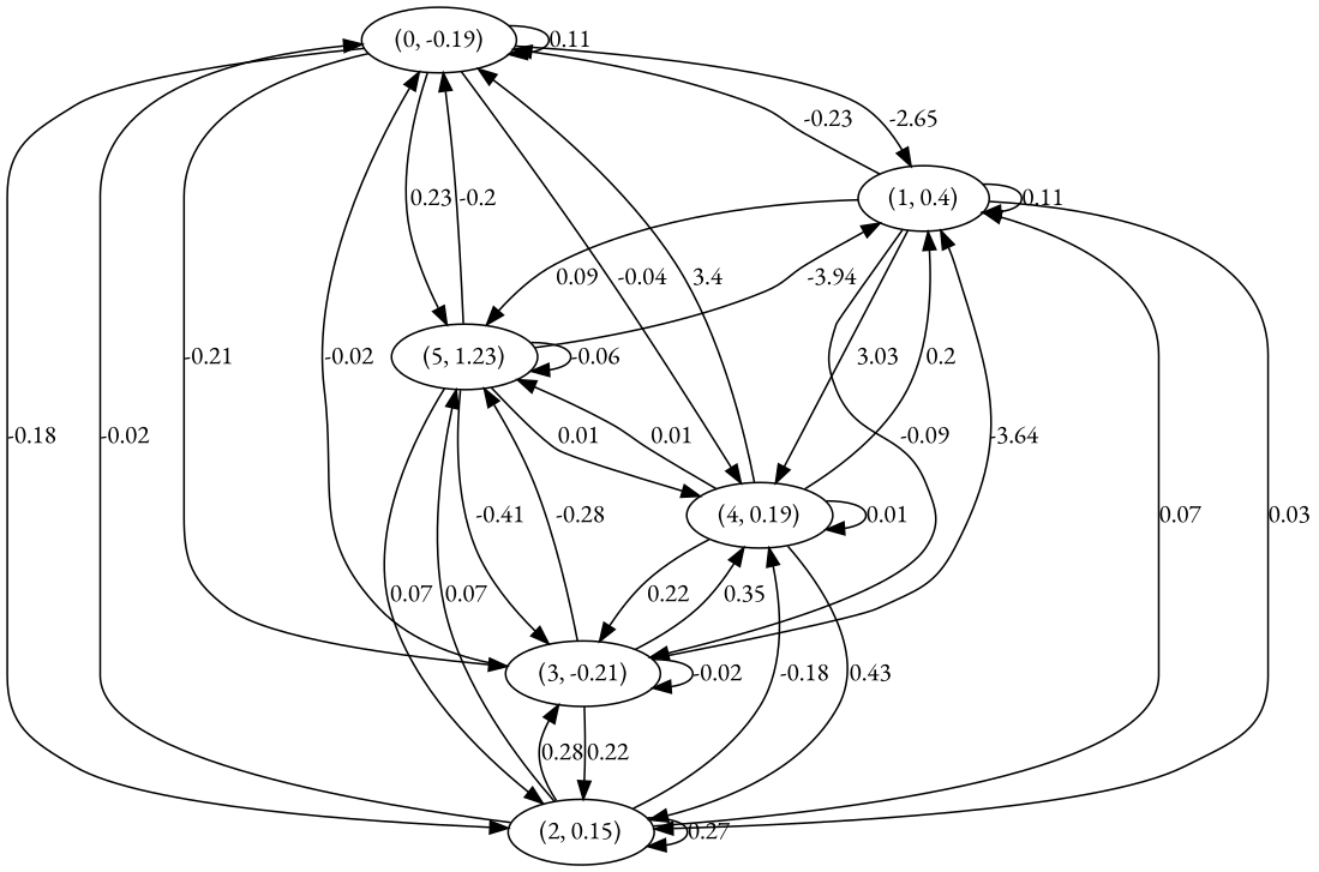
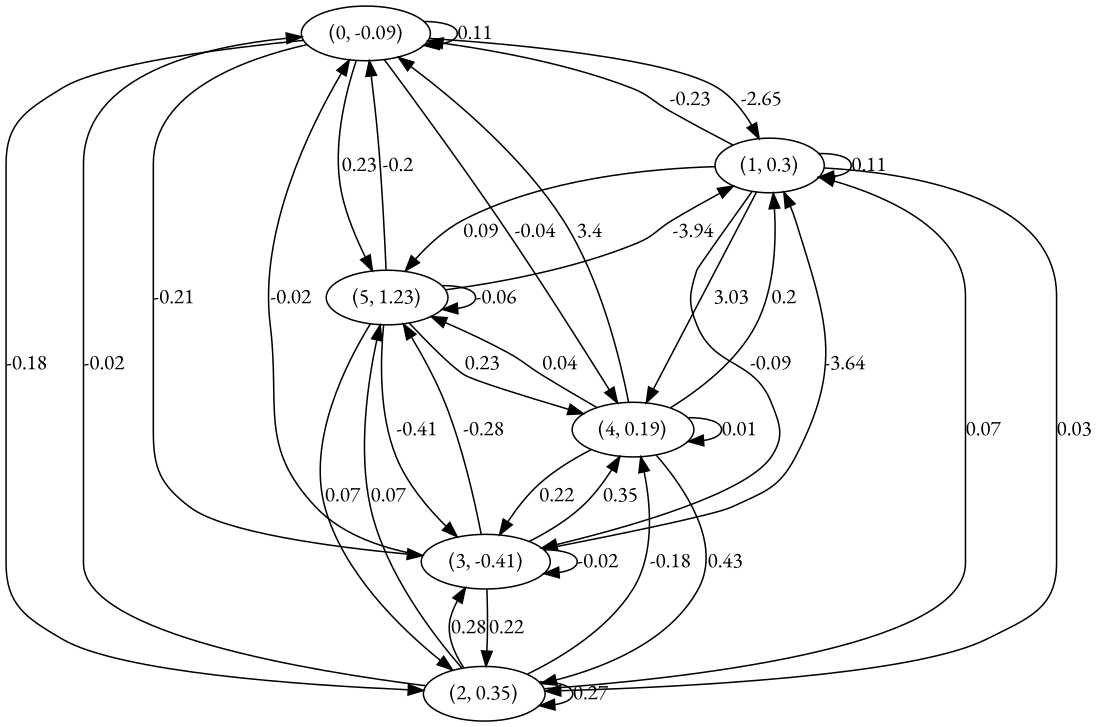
  digraph {
    fontname="EB Garamond"
    node [fontname="EB Garamond"]
    edge [fontname="EB Garamond"]
-   n1 [label="(0, -0.19)"]
-   n2 [label="(1, 0.4)"]
-   n3 [label="(2, 0.15)"]
-   n4 [label="(3, -0.21)"]
+   n1 [label="(0, -0.09)"]
+   n2 [label="(1, 0.3)"]
+   n3 [label="(2, 0.35)"]
+   n4 [label="(3, -0.41)"]
    n5 [label="(4, 0.19)"]
    n6 [label="(5, 1.23)"]
    n1 -> n1 [label=0.11]
    n1 -> n2 [label=-2.65]
    n1 -> n3 [label=-0.18]
    n1 -> n4 [label=-0.21]
    n1 -> n5 [label=-0.04]
    n1 -> n6 [label=0.23]
    n2 -> n1 [label=-0.23]
    n2 -> n2 [label=0.11]
    n2 -> n3 [label=0.03]
    n2 -> n4 [label=-0.09]
    n2 -> n5 [label=3.03]
    n2 -> n6 [label=0.09]
    n3 -> n1 [label=-0.02]
    n3 -> n2 [label=0.07]
    n3 -> n3 [label=0.27]
    n3 -> n4 [label=0.28]
    n3 -> n5 [label=-0.18]
    n3 -> n6 [label=0.07]
    n4 -> n1 [label=-0.02]
    n4 -> n2 [label=-3.64]
    n4 -> n3 [label=0.22]
    n4 -> n4 [label=-0.02]
    n4 -> n5 [label=0.35]
    n4 -> n6 [label=-0.28]
    n5 -> n1 [label=3.4]
    n5 -> n2 [label=0.2]
    n5 -> n3 [label=0.43]
    n5 -> n4 [label=0.22]
    n5 -> n5 [label=0.01]
-   n5 -> n6 [label=0.01]
+   n5 -> n6 [label=0.04]
    n6 -> n1 [label=-0.2]
    n6 -> n2 [label=-3.94]
    n6 -> n3 [label=0.07]
    n6 -> n4 [label=-0.41]
-   n6 -> n5 [label=0.01]
+   n6 -> n5 [label=0.23]
    n6 -> n6 [label=-0.06]
  }
